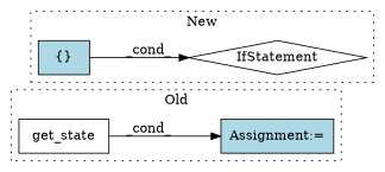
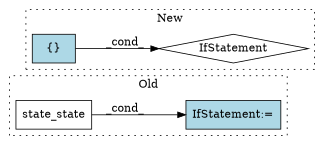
  digraph {
    rankdir=LR
    node [fillcolor=white shape=box style=filled]
-   n1 [a=32 l=11 label=get_state s=15240]
-   n2 [a=7 fillcolor=lightblue l=1 label="Assignment:=" s=15223]
+   n1 [a=32 l=11 label=state_state s=15240]
+   n2 [a=7 fillcolor=lightblue l=1 label="IfStatement:=" s=15223]
    n3 [a=4 fillcolor=lightblue l="1,1" label="{}" s="12725,12778"]
    n4 [a=25 l="4,2" label=IfStatement s="12873,12894" shape=diamond]
    subgraph cluster_1 {
      label=Old
      style=dotted
      n1
      n2
    }
    subgraph cluster_2 {
      label=New
      style=dotted
      n3
      n4
    }
    n1 -> n2 [label=_cond_]
    n3 -> n4 [label=_cond_]
  }
